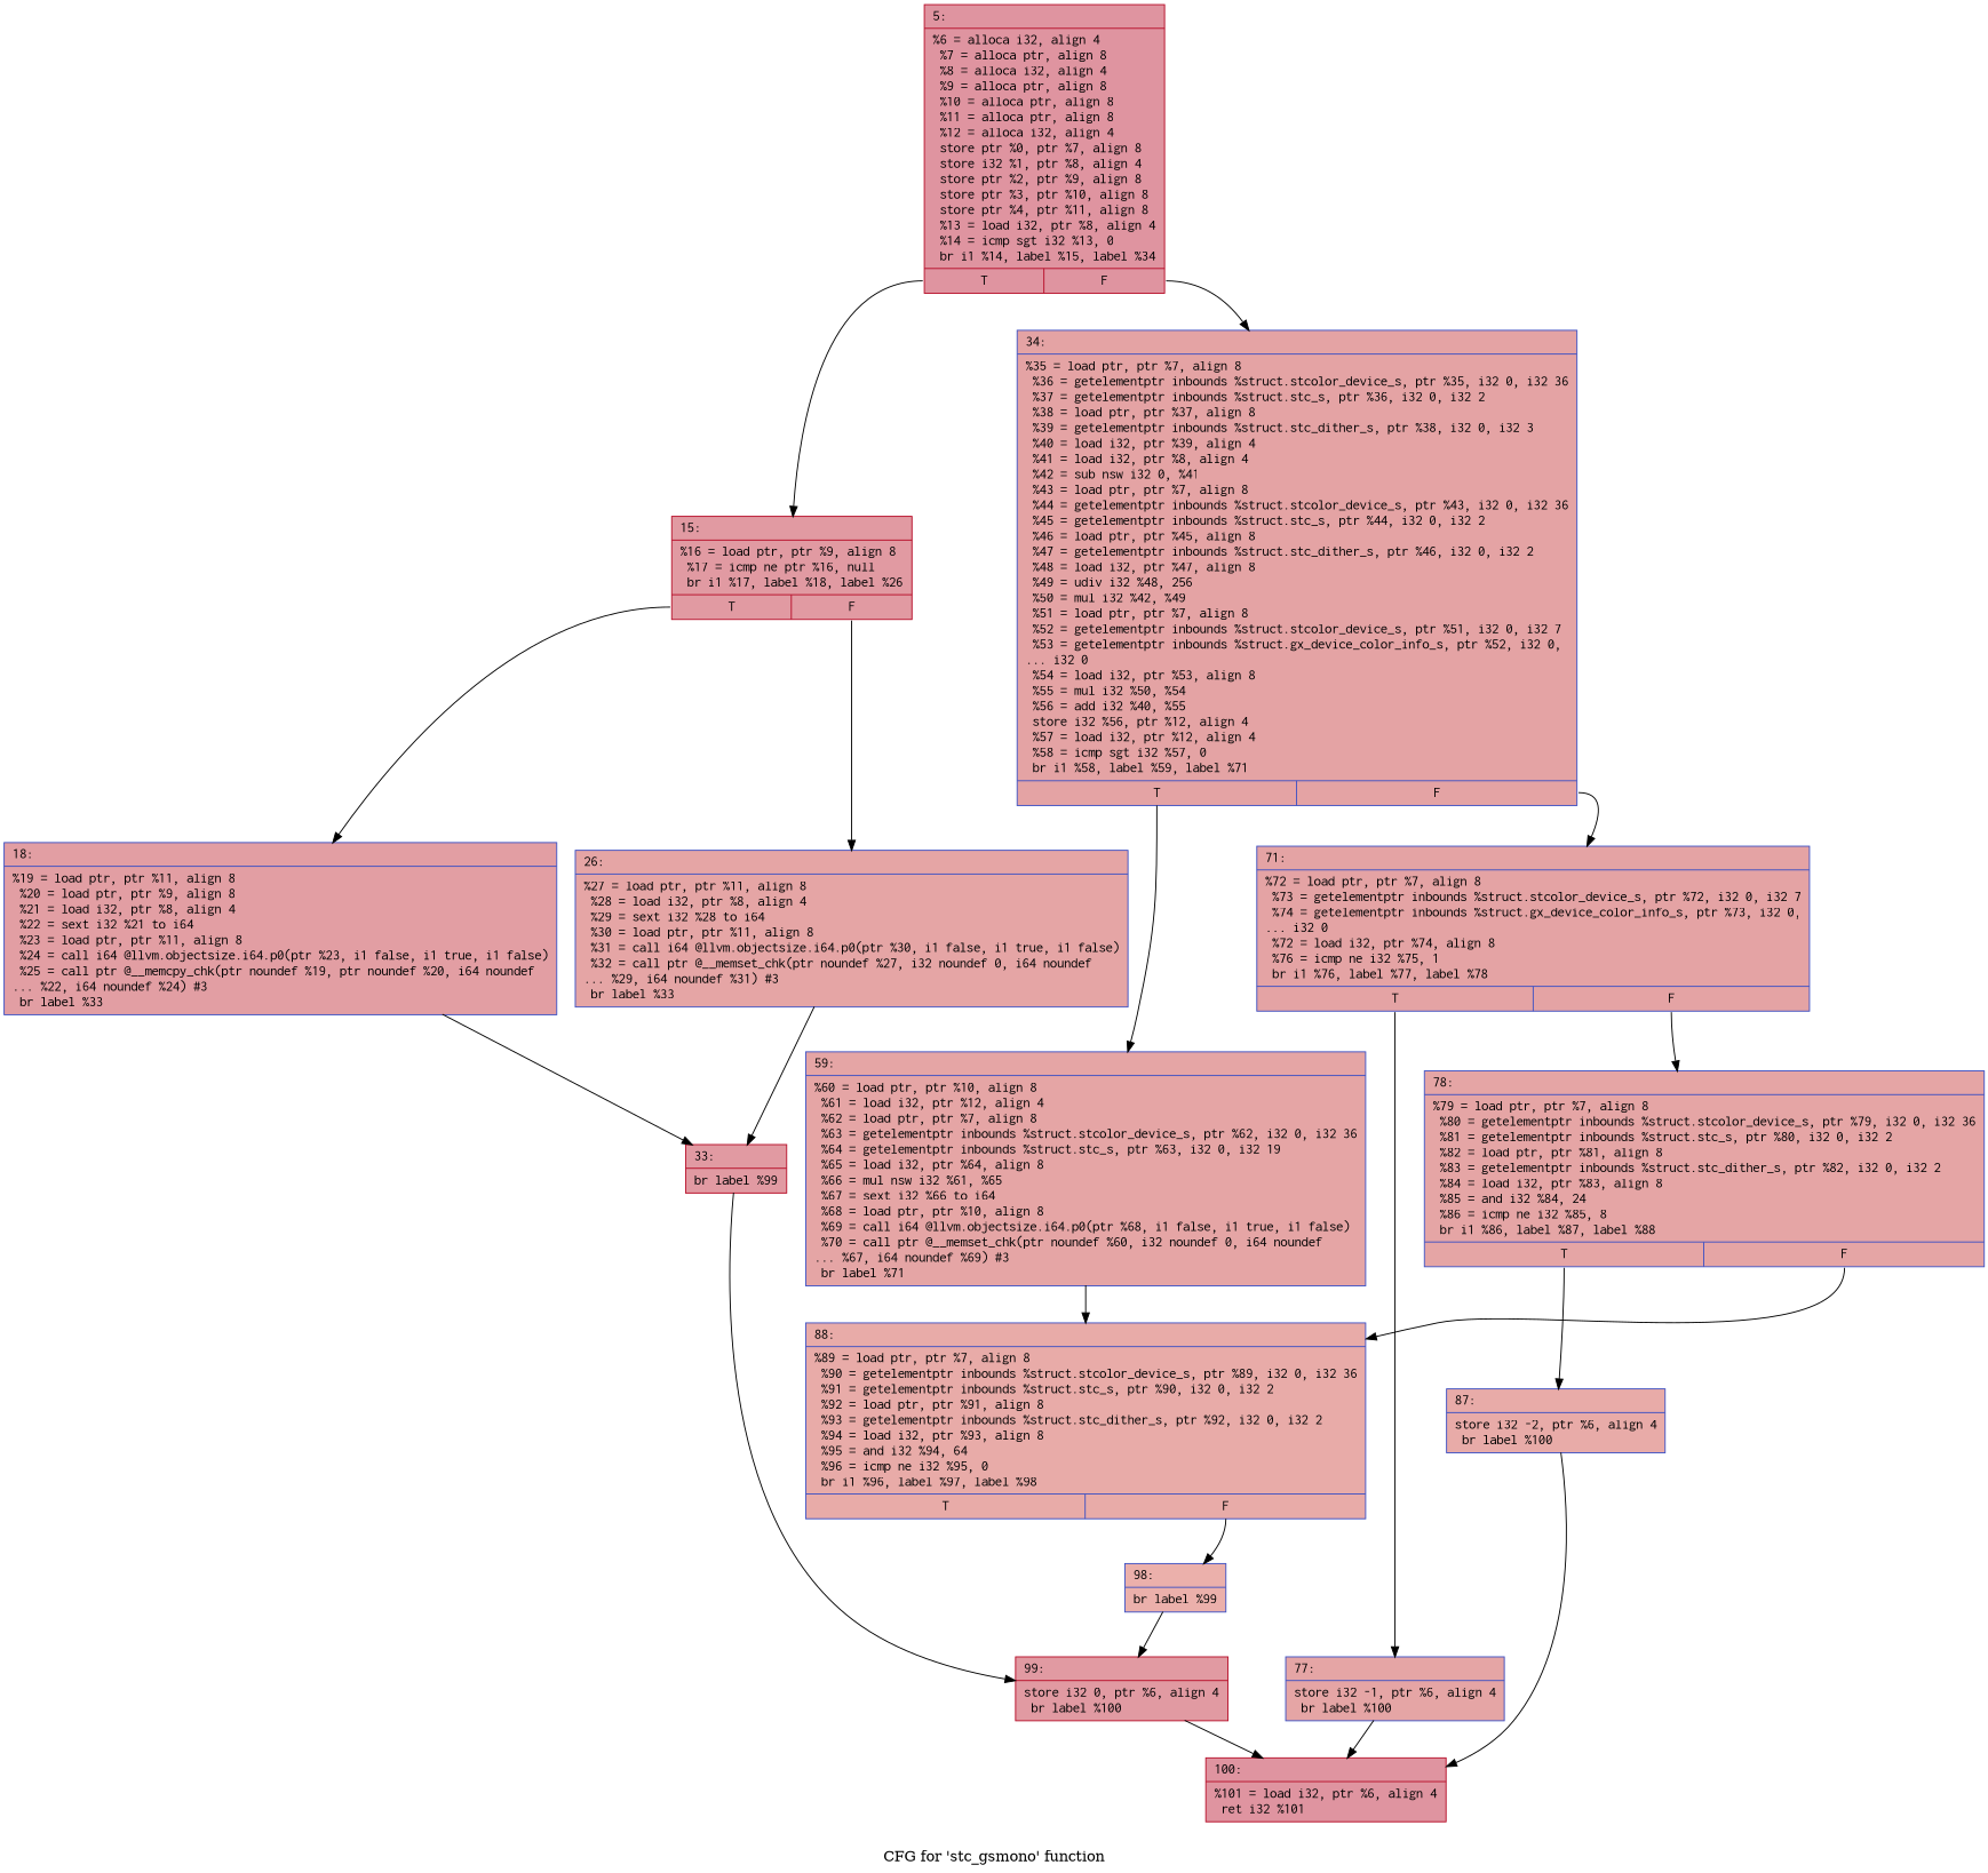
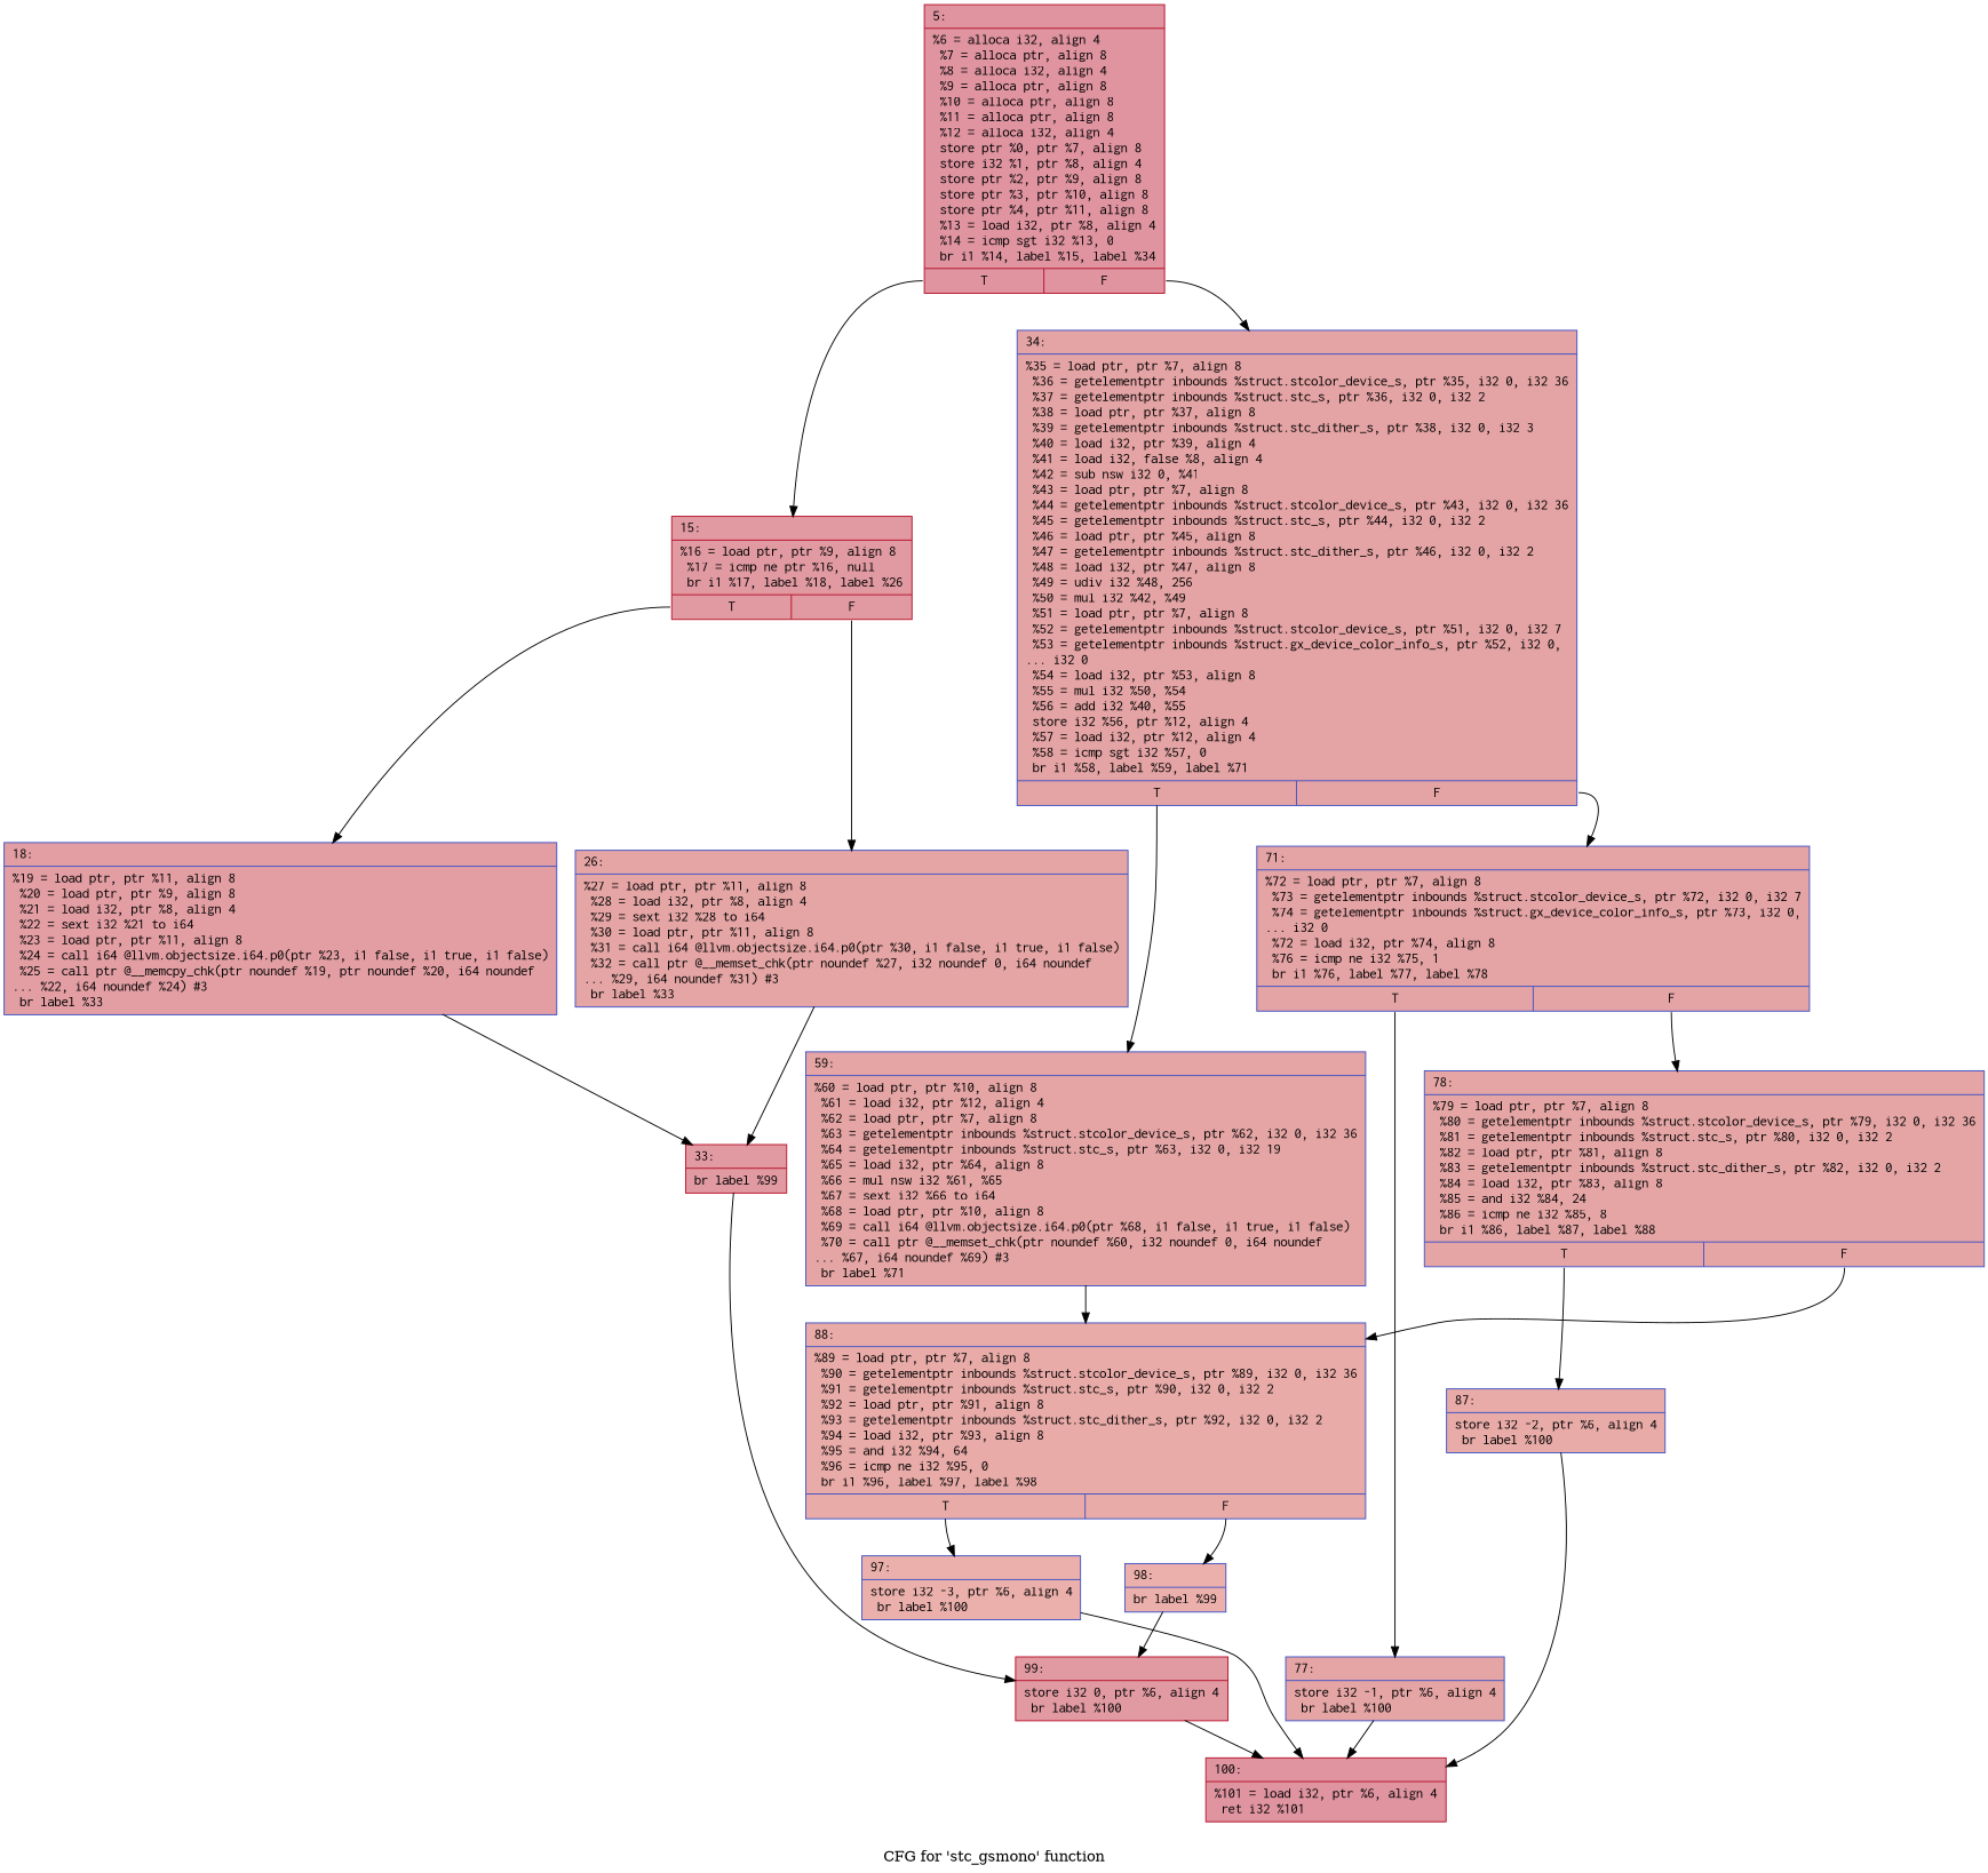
  digraph {
    label="CFG for 'stc_gsmono' function"
    node [color="#3d50c3ff" fillcolor="#c5333470" fontname=Courier shape=record style=filled]
    n1 [color="#b70d28ff" fillcolor="#b70d2870" label="{5:\l|  %6 = alloca i32, align 4\l  %7 = alloca ptr, align 8\l  %8 = alloca i32, align 4\l  %9 = alloca ptr, align 8\l  %10 = alloca ptr, align 8\l  %11 = alloca ptr, align 8\l  %12 = alloca i32, align 4\l  store ptr %0, ptr %7, align 8\l  store i32 %1, ptr %8, align 4\l  store ptr %2, ptr %9, align 8\l  store ptr %3, ptr %10, align 8\l  store ptr %4, ptr %11, align 8\l  %13 = load i32, ptr %8, align 4\l  %14 = icmp sgt i32 %13, 0\l  br i1 %14, label %15, label %34\l|{<s0>T|<s1>F}}"]
    n2 [color="#b70d28ff" fillcolor="#bb1b2c70" label="{15:\l|  %16 = load ptr, ptr %9, align 8\l  %17 = icmp ne ptr %16, null\l  br i1 %17, label %18, label %26\l|{<s0>T|<s1>F}}"]
-   n3 [fillcolor="#c32e3170" label="{34:\l|  %35 = load ptr, ptr %7, align 8\l  %36 = getelementptr inbounds %struct.stcolor_device_s, ptr %35, i32 0, i32 36\l  %37 = getelementptr inbounds %struct.stc_s, ptr %36, i32 0, i32 2\l  %38 = load ptr, ptr %37, align 8\l  %39 = getelementptr inbounds %struct.stc_dither_s, ptr %38, i32 0, i32 3\l  %40 = load i32, ptr %39, align 4\l  %41 = load i32, ptr %8, align 4\l  %42 = sub nsw i32 0, %41\l  %43 = load ptr, ptr %7, align 8\l  %44 = getelementptr inbounds %struct.stcolor_device_s, ptr %43, i32 0, i32 36\l  %45 = getelementptr inbounds %struct.stc_s, ptr %44, i32 0, i32 2\l  %46 = load ptr, ptr %45, align 8\l  %47 = getelementptr inbounds %struct.stc_dither_s, ptr %46, i32 0, i32 2\l  %48 = load i32, ptr %47, align 8\l  %49 = udiv i32 %48, 256\l  %50 = mul i32 %42, %49\l  %51 = load ptr, ptr %7, align 8\l  %52 = getelementptr inbounds %struct.stcolor_device_s, ptr %51, i32 0, i32 7\l  %53 = getelementptr inbounds %struct.gx_device_color_info_s, ptr %52, i32 0,\l... i32 0\l  %54 = load i32, ptr %53, align 8\l  %55 = mul i32 %50, %54\l  %56 = add i32 %40, %55\l  store i32 %56, ptr %12, align 4\l  %57 = load i32, ptr %12, align 4\l  %58 = icmp sgt i32 %57, 0\l  br i1 %58, label %59, label %71\l|{<s0>T|<s1>F}}"]
+   n3 [fillcolor="#c32e3170" label="{34:\l|  %35 = load ptr, ptr %7, align 8\l  %36 = getelementptr inbounds %struct.stcolor_device_s, ptr %35, i32 0, i32 36\l  %37 = getelementptr inbounds %struct.stc_s, ptr %36, i32 0, i32 2\l  %38 = load ptr, ptr %37, align 8\l  %39 = getelementptr inbounds %struct.stc_dither_s, ptr %38, i32 0, i32 3\l  %40 = load i32, ptr %39, align 4\l  %41 = load i32, false %8, align 4\l  %42 = sub nsw i32 0, %41\l  %43 = load ptr, ptr %7, align 8\l  %44 = getelementptr inbounds %struct.stcolor_device_s, ptr %43, i32 0, i32 36\l  %45 = getelementptr inbounds %struct.stc_s, ptr %44, i32 0, i32 2\l  %46 = load ptr, ptr %45, align 8\l  %47 = getelementptr inbounds %struct.stc_dither_s, ptr %46, i32 0, i32 2\l  %48 = load i32, ptr %47, align 8\l  %49 = udiv i32 %48, 256\l  %50 = mul i32 %42, %49\l  %51 = load ptr, ptr %7, align 8\l  %52 = getelementptr inbounds %struct.stcolor_device_s, ptr %51, i32 0, i32 7\l  %53 = getelementptr inbounds %struct.gx_device_color_info_s, ptr %52, i32 0,\l... i32 0\l  %54 = load i32, ptr %53, align 8\l  %55 = mul i32 %50, %54\l  %56 = add i32 %40, %55\l  store i32 %56, ptr %12, align 4\l  %57 = load i32, ptr %12, align 4\l  %58 = icmp sgt i32 %57, 0\l  br i1 %58, label %59, label %71\l|{<s0>T|<s1>F}}"]
    n4 [fillcolor="#be242e70" label="{18:\l|  %19 = load ptr, ptr %11, align 8\l  %20 = load ptr, ptr %9, align 8\l  %21 = load i32, ptr %8, align 4\l  %22 = sext i32 %21 to i64\l  %23 = load ptr, ptr %11, align 8\l  %24 = call i64 @llvm.objectsize.i64.p0(ptr %23, i1 false, i1 true, i1 false)\l  %25 = call ptr @__memcpy_chk(ptr noundef %19, ptr noundef %20, i64 noundef\l... %22, i64 noundef %24) #3\l  br label %33\l}"]
    n5 [label="{26:\l|  %27 = load ptr, ptr %11, align 8\l  %28 = load i32, ptr %8, align 4\l  %29 = sext i32 %28 to i64\l  %30 = load ptr, ptr %11, align 8\l  %31 = call i64 @llvm.objectsize.i64.p0(ptr %30, i1 false, i1 true, i1 false)\l  %32 = call ptr @__memset_chk(ptr noundef %27, i32 noundef 0, i64 noundef\l... %29, i64 noundef %31) #3\l  br label %33\l}"]
    n6 [label="{59:\l|  %60 = load ptr, ptr %10, align 8\l  %61 = load i32, ptr %12, align 4\l  %62 = load ptr, ptr %7, align 8\l  %63 = getelementptr inbounds %struct.stcolor_device_s, ptr %62, i32 0, i32 36\l  %64 = getelementptr inbounds %struct.stc_s, ptr %63, i32 0, i32 19\l  %65 = load i32, ptr %64, align 8\l  %66 = mul nsw i32 %61, %65\l  %67 = sext i32 %66 to i64\l  %68 = load ptr, ptr %10, align 8\l  %69 = call i64 @llvm.objectsize.i64.p0(ptr %68, i1 false, i1 true, i1 false)\l  %70 = call ptr @__memset_chk(ptr noundef %60, i32 noundef 0, i64 noundef\l... %67, i64 noundef %69) #3\l  br label %71\l}"]
    n7 [fillcolor="#c32e3170" label="{71:\l|  %72 = load ptr, ptr %7, align 8\l  %73 = getelementptr inbounds %struct.stcolor_device_s, ptr %72, i32 0, i32 7\l  %74 = getelementptr inbounds %struct.gx_device_color_info_s, ptr %73, i32 0,\l... i32 0\l  %72 = load i32, ptr %74, align 8\l  %76 = icmp ne i32 %75, 1\l  br i1 %76, label %77, label %78\l|{<s0>T|<s1>F}}"]
    n8 [color="#b70d28ff" fillcolor="#bb1b2c70" label="{33:\l|  br label %99\l}"]
    n9 [fillcolor="#cc403a70" label="{88:\l|  %89 = load ptr, ptr %7, align 8\l  %90 = getelementptr inbounds %struct.stcolor_device_s, ptr %89, i32 0, i32 36\l  %91 = getelementptr inbounds %struct.stc_s, ptr %90, i32 0, i32 2\l  %92 = load ptr, ptr %91, align 8\l  %93 = getelementptr inbounds %struct.stc_dither_s, ptr %92, i32 0, i32 2\l  %94 = load i32, ptr %93, align 8\l  %95 = and i32 %94, 64\l  %96 = icmp ne i32 %95, 0\l  br i1 %96, label %97, label %98\l|{<s0>T|<s1>F}}"]
    n10 [label="{77:\l|  store i32 -1, ptr %6, align 4\l  br label %100\l}"]
    n11 [label="{78:\l|  %79 = load ptr, ptr %7, align 8\l  %80 = getelementptr inbounds %struct.stcolor_device_s, ptr %79, i32 0, i32 36\l  %81 = getelementptr inbounds %struct.stc_s, ptr %80, i32 0, i32 2\l  %82 = load ptr, ptr %81, align 8\l  %83 = getelementptr inbounds %struct.stc_dither_s, ptr %82, i32 0, i32 2\l  %84 = load i32, ptr %83, align 8\l  %85 = and i32 %84, 24\l  %86 = icmp ne i32 %85, 8\l  br i1 %86, label %87, label %88\l|{<s0>T|<s1>F}}"]
    n12 [color="#b70d28ff" fillcolor="#bb1b2c70" label="{99:\l|  store i32 0, ptr %6, align 4\l  br label %100\l}"]
    n13 [color="#b70d28ff" fillcolor="#b70d2870" label="{100:\l|  %101 = load i32, ptr %6, align 4\l  ret i32 %101\l}"]
    n14 [fillcolor="#cc403a70" label="{87:\l|  store i32 -2, ptr %6, align 4\l  br label %100\l}"]
+   n15 [fillcolor="#d24b4070" label="{97:\l|  store i32 -3, ptr %6, align 4\l  br label %100\l}"]
    n16 [fillcolor="#d24b4070" label="{98:\l|  br label %99\l}"]
    n1 -> n2 [tailport=s0]
    n1 -> n3 [tailport=s1]
    n2 -> n4 [tailport=s0]
    n2 -> n5 [tailport=s1]
    n3 -> n6 [tailport=s0]
    n3 -> n7 [tailport=s1]
    n4 -> n8
    n5 -> n8
    n6 -> n9
    n7 -> n10 [tailport=s0]
    n7 -> n11 [tailport=s1]
    n8 -> n12
+   n9 -> n15 [tailport=s0]
    n9 -> n16 [tailport=s1]
    n10 -> n13
    n11 -> n9 [tailport=s1]
    n11 -> n14 [tailport=s0]
    n12 -> n13
    n14 -> n13
+   n15 -> n13
    n16 -> n12
  }
